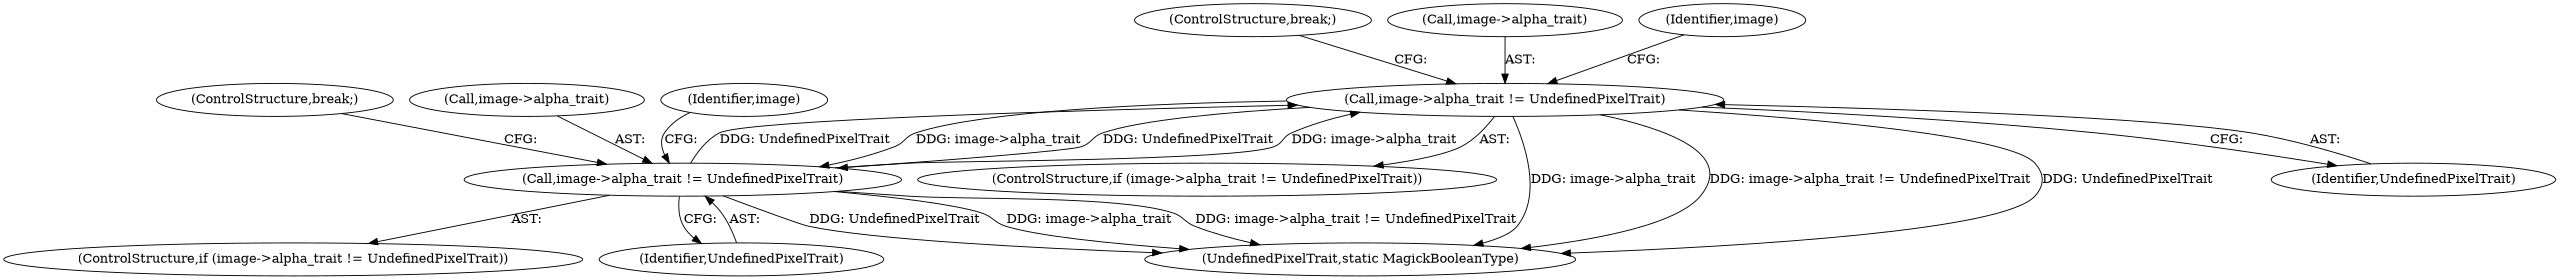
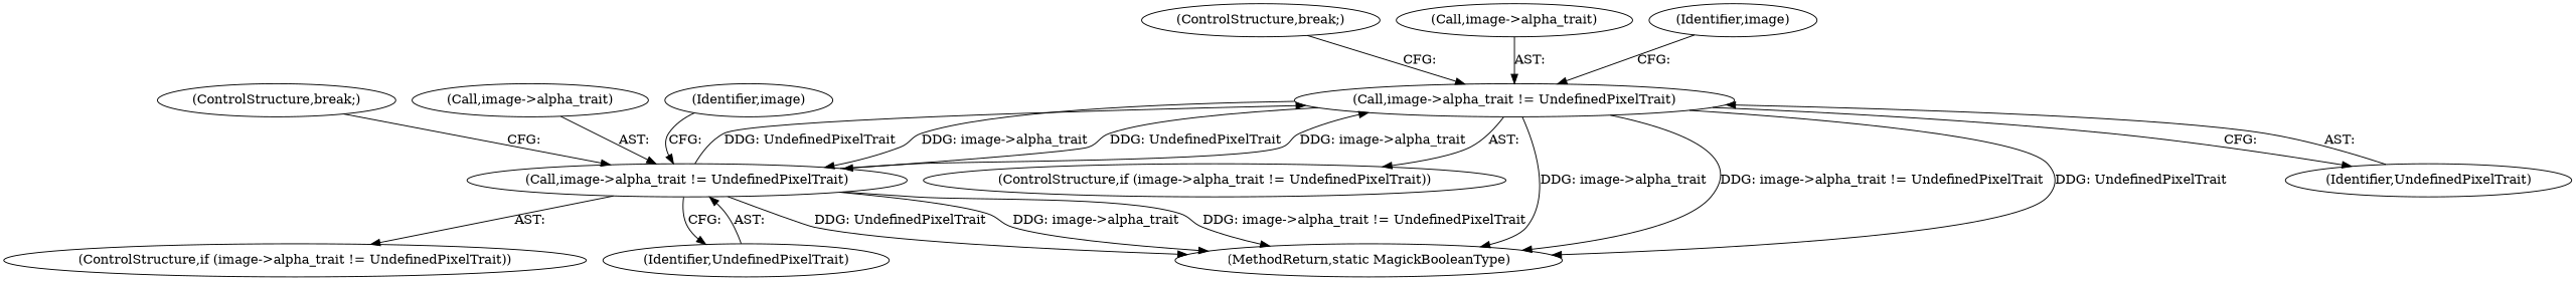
  digraph {
    n1 [label="(Call,image->alpha_trait != UndefinedPixelTrait)"]
    n2 [label="(Call,image->alpha_trait != UndefinedPixelTrait)"]
    n3 [label="(ControlStructure,if (image->alpha_trait != UndefinedPixelTrait))"]
-   n4 [label="(UndefinedPixelTrait,static MagickBooleanType)"]
+   n4 [label="(MethodReturn,static MagickBooleanType)"]
    n5 [label="(Identifier,UndefinedPixelTrait)"]
    n6 [label="(ControlStructure,if (image->alpha_trait != UndefinedPixelTrait))"]
    n7 [label="(Identifier,UndefinedPixelTrait)"]
    n8 [label="(ControlStructure,break;)"]
    n9 [label="(Call,image->alpha_trait)"]
    n10 [label="(ControlStructure,break;)"]
    n11 [label="(Call,image->alpha_trait)"]
    n12 [label="(Identifier,image)"]
    n13 [label="(Identifier,image)"]
    n1 -> n2 [label="DDG: image->alpha_trait"]
    n1 -> n2 [label="DDG: UndefinedPixelTrait"]
    n1 -> n3 [label="AST: "]
    n1 -> n4 [label="DDG: image->alpha_trait"]
    n1 -> n4 [label="DDG: image->alpha_trait != UndefinedPixelTrait"]
    n1 -> n4 [label="DDG: UndefinedPixelTrait"]
    n1 -> n5 [label="CFG: "]
    n2 -> n1 [label="DDG: image->alpha_trait"]
    n2 -> n1 [label="DDG: UndefinedPixelTrait"]
    n2 -> n4 [label="DDG: UndefinedPixelTrait"]
    n2 -> n4 [label="DDG: image->alpha_trait"]
    n2 -> n4 [label="DDG: image->alpha_trait != UndefinedPixelTrait"]
    n2 -> n6 [label="AST: "]
    n2 -> n7 [label="CFG: "]
    n5 -> n1 [label="AST: "]
    n7 -> n2 [label="AST: "]
    n8 -> n1 [label="CFG: "]
    n9 -> n1 [label="AST: "]
    n10 -> n2 [label="CFG: "]
    n11 -> n2 [label="AST: "]
    n12 -> n2 [label="CFG: "]
    n13 -> n1 [label="CFG: "]
  }
